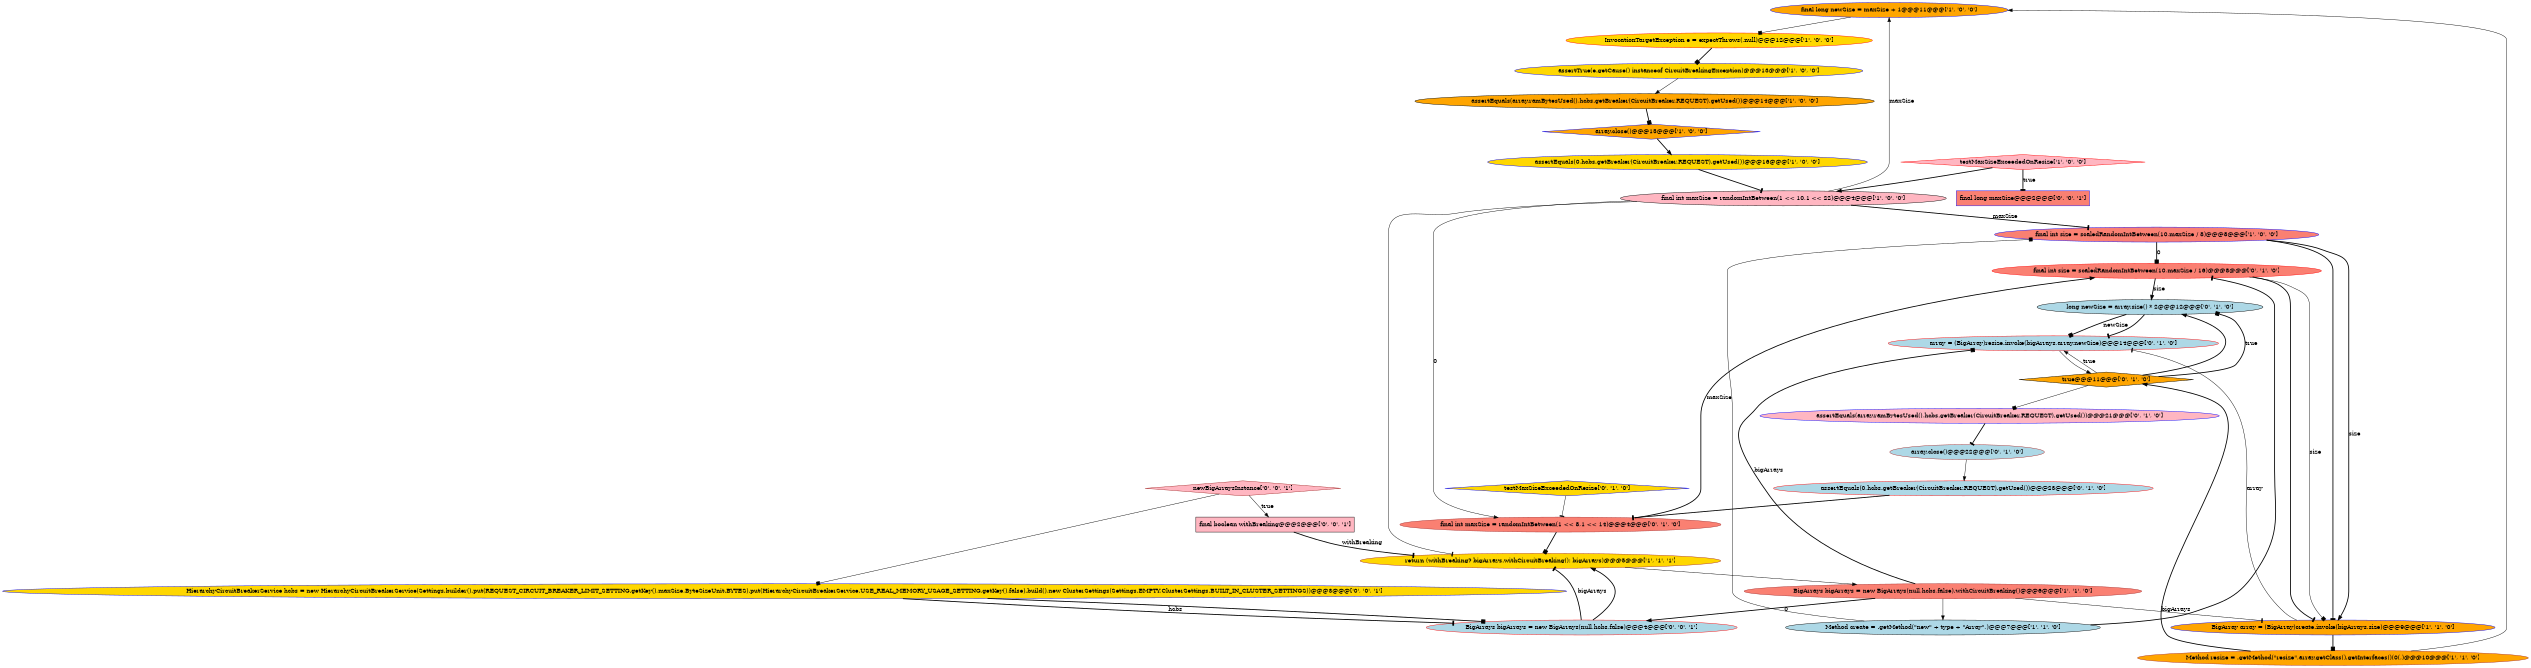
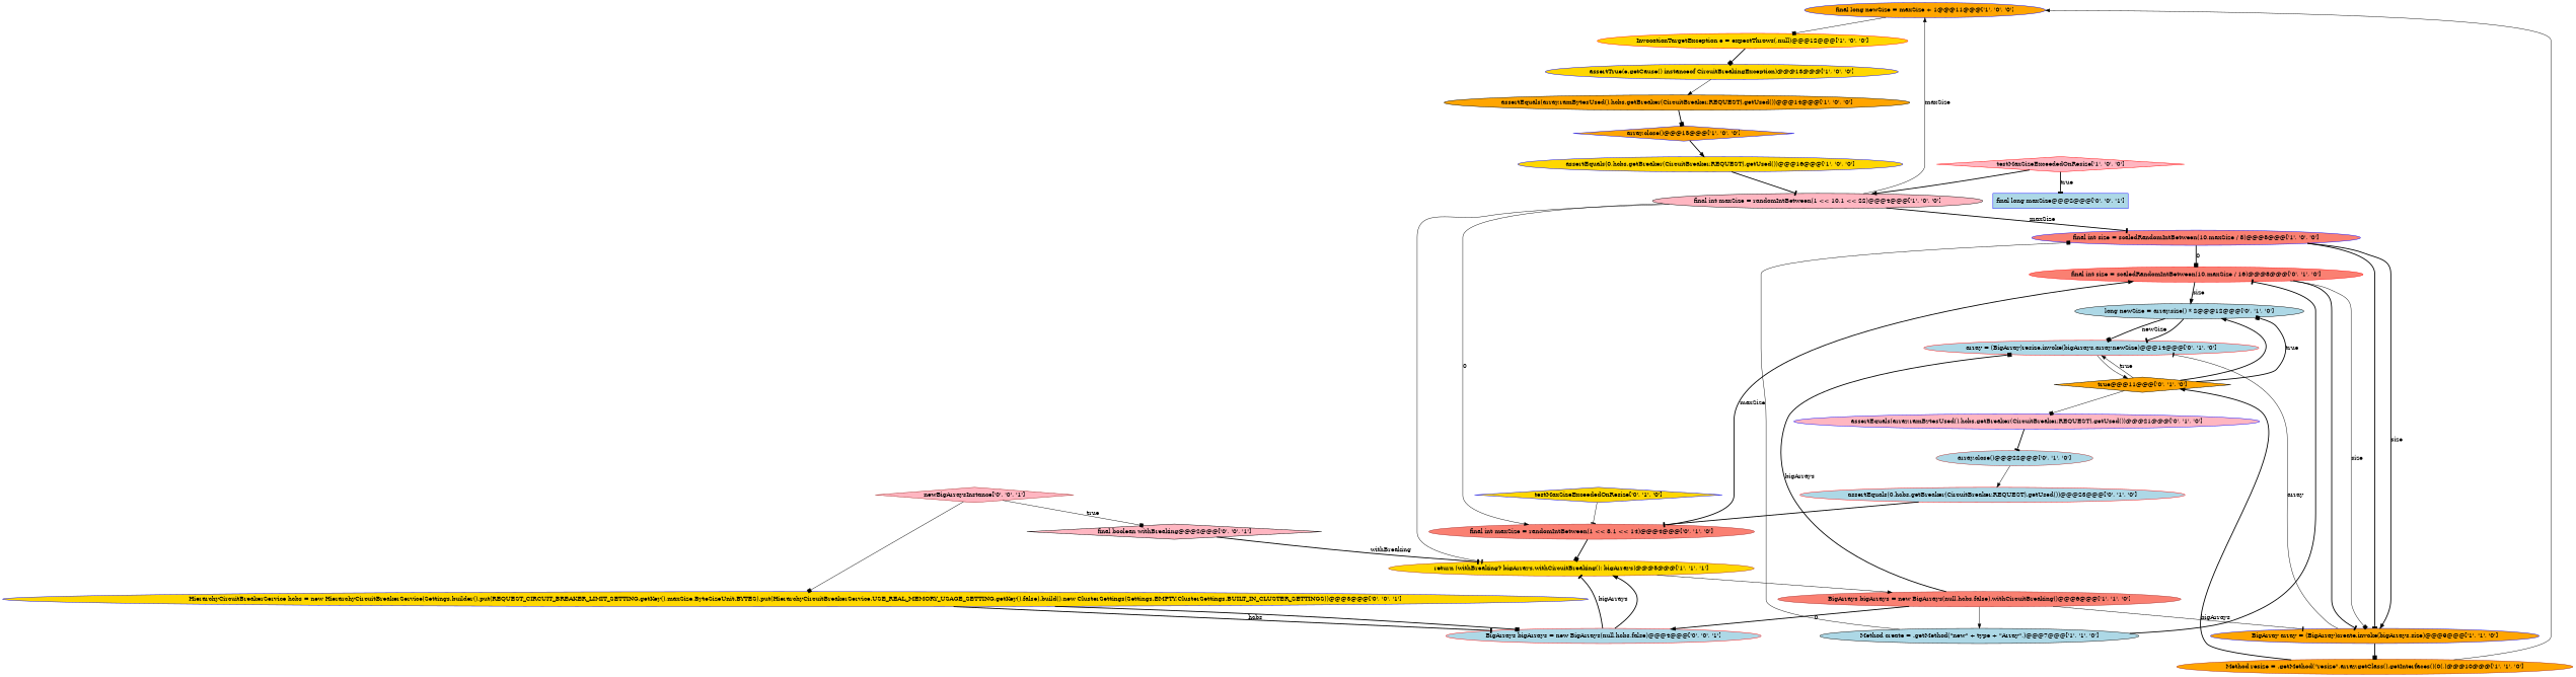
  digraph {
    node [color=blue fillcolor=lightblue shape=ellipse style=filled]
    edge [arrowhead=normal style=bold]
    n1 [fillcolor=orange label="final long newSize = maxSize + 1@@@11@@@['1', '0', '0']"]
    n2 [color=red fillcolor=gold label="InvocationTargetException e = expectThrows(,null)@@@12@@@['1', '0', '0']"]
    n3 [fillcolor=gold label="assertTrue(e.getCause() instanceof CircuitBreakingException)@@@13@@@['1', '0', '0']"]
    n4 [color=brown fillcolor=orange label="Method resize = .getMethod(\"resize\",array.getClass().getInterfaces()(0(,)@@@10@@@['1', '1', '0']"]
    n5 [color=black fillcolor=orange label="true@@@11@@@['0', '1', '0']" shape=diamond]
    n6 [color=red label="array = (BigArray)resize.invoke(bigArrays,array,newSize)@@@14@@@['0', '1', '0']"]
    n7 [fillcolor=lightpink label="assertEquals(array.ramBytesUsed(),hcbs.getBreaker(CircuitBreaker.REQUEST).getUsed())@@@21@@@['0', '1', '0']"]
    n8 [color=black label="long newSize = array.size() * 2@@@12@@@['0', '1', '0']"]
    n9 [fillcolor=gold label="testMaxSizeExceededOnResize['0', '1', '0']" shape=diamond]
    n10 [color=brown fillcolor=salmon label="final int maxSize = randomIntBetween(1 << 8,1 << 14)@@@4@@@['0', '1', '0']"]
    n11 [color=brown fillcolor=gold label="return (withBreaking? bigArrays.withCircuitBreaking(): bigArrays)@@@5@@@['1', '1', '1']"]
    n12 [color=red fillcolor=salmon label="final int size = scaledRandomIntBetween(10,maxSize / 16)@@@8@@@['0', '1', '0']"]
    n13 [color=brown label="array.close()@@@22@@@['0', '1', '0']"]
    n14 [color=red label="assertEquals(0,hcbs.getBreaker(CircuitBreaker.REQUEST).getUsed())@@@23@@@['0', '1', '0']"]
    n15 [fillcolor=gold label="assertEquals(0,hcbs.getBreaker(CircuitBreaker.REQUEST).getUsed())@@@16@@@['1', '0', '0']"]
    n16 [color=black fillcolor=lightpink label="final int maxSize = randomIntBetween(1 << 10,1 << 22)@@@4@@@['1', '0', '0']"]
    n17 [fillcolor=salmon label="final int size = scaledRandomIntBetween(10,maxSize / 8)@@@8@@@['1', '0', '0']"]
    n18 [color=red label="BigArrays bigArrays = new BigArrays(null,hcbs,false)@@@4@@@['0', '0', '1']"]
    n19 [color=brown fillcolor=salmon label="BigArrays bigArrays = new BigArrays(null,hcbs,false).withCircuitBreaking()@@@6@@@['1', '1', '0']"]
    n20 [color=brown fillcolor=lightpink label="newBigArraysInstance['0', '0', '1']" shape=diamond]
-   n21 [color=black fillcolor=lightpink label="final boolean withBreaking@@@2@@@['0', '0', '1']" shape=box]
+   n21 [color=black fillcolor=lightpink label="final boolean withBreaking@@@2@@@['0', '0', '1']" shape=diamond]
    n22 [fillcolor=gold label="HierarchyCircuitBreakerService hcbs = new HierarchyCircuitBreakerService(Settings.builder().put(REQUEST_CIRCUIT_BREAKER_LIMIT_SETTING.getKey(),maxSize,ByteSizeUnit.BYTES).put(HierarchyCircuitBreakerService.USE_REAL_MEMORY_USAGE_SETTING.getKey(),false).build(),new ClusterSettings(Settings.EMPTY,ClusterSettings.BUILT_IN_CLUSTER_SETTINGS))@@@3@@@['0', '0', '1']"]
-   n23 [fillcolor=salmon label="final long maxSize@@@2@@@['0', '0', '1']" shape=box]
+   n23 [label="final long maxSize@@@2@@@['0', '0', '1']" shape=box]
    n24 [fillcolor=orange label="BigArray array = (BigArray)create.invoke(bigArrays,size)@@@9@@@['1', '1', '0']"]
    n25 [color=black fillcolor=orange label="assertEquals(array.ramBytesUsed(),hcbs.getBreaker(CircuitBreaker.REQUEST).getUsed())@@@14@@@['1', '0', '0']"]
    n26 [fillcolor=orange label="array.close()@@@15@@@['1', '0', '0']" shape=diamond]
    n27 [color=black label="Method create = .getMethod(\"new\" + type + \"Array\",)@@@7@@@['1', '1', '0']"]
    n28 [color=red fillcolor=lightpink label="testMaxSizeExceededOnResize['1', '0', '0']" shape=diamond]
    n1 -> n2 [arrowhead=box style=solid]
    n2 -> n3 [arrowhead=box]
    n3 -> n25 [style=solid]
    n4 -> n1 [style=solid]
    n4 -> n5
    n5 -> n6 [label=true style=solid]
    n5 -> n7 [arrowhead=box style=solid]
    n5 -> n8 [arrowhead=box label=true]
    n5 -> n8
    n6 -> n5 [style=solid]
    n7 -> n13 [arrowhead=tee]
    n8 -> n6 [arrowhead=box label=newSize]
    n8 -> n6 [arrowhead=tee]
    n9 -> n10 [arrowhead=tee style=solid]
    n10 -> n11 [arrowhead=box]
    n10 -> n12 [label=maxSize]
    n11 -> n19 [style=solid]
    n12 -> n8 [label=size]
    n12 -> n24 [arrowhead=tee]
    n12 -> n24 [arrowhead=box label=size style=solid]
    n13 -> n14 [style=solid]
    n14 -> n10 [arrowhead=tee]
    n15 -> n16 [arrowhead=tee]
    n16 -> n1 [label=maxSize style=solid]
    n16 -> n10 [label=0 style=solid]
    n16 -> n11 [arrowhead=tee style=solid]
    n16 -> n17 [arrowhead=tee label=maxSize]
    n17 -> n12 [arrowhead=box label=0]
    n17 -> n24 [arrowhead=tee]
    n17 -> n24 [label=size]
    n18 -> n11
    n18 -> n11 [arrowhead=tee label=bigArrays]
    n19 -> n6 [arrowhead=box label=bigArrays]
    n19 -> n18 [label=0]
    n19 -> n24 [arrowhead=tee label=bigArrays style=solid]
    n19 -> n27 [style=solid]
-   n20 -> n21 [label=true style=solid]
+   n20 -> n21 [arrowhead=box label=true style=solid]
    n20 -> n22 [arrowhead=box style=solid]
    n21 -> n11 [arrowhead=tee label=withBreaking]
    n22 -> n18 [arrowhead=tee label=hcbs]
    n22 -> n18 [arrowhead=box]
    n24 -> n4 [arrowhead=box]
    n24 -> n6 [arrowhead=tee label=array style=solid]
    n25 -> n26 [arrowhead=box]
    n26 -> n15
    n27 -> n12 [arrowhead=tee]
    n27 -> n17 [arrowhead=box style=solid]
    n28 -> n16
    n28 -> n23 [arrowhead=tee label=true]
  }
